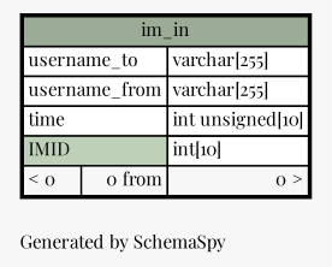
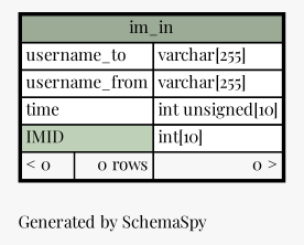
  digraph {
    bgcolor="#f7f7f7"
    fontname="Playfair Display"
    fontsize=11
    label="\nGenerated by SchemaSpy"
    labeljust=l
    nodesep=0.18
    rankdir=RL
    ranksep=0.46
-   n1 [fontname="Playfair Display" fontsize=11 label=<     <TABLE BORDER="2" CELLBORDER="1" CELLSPACING="0" BGCOLOR="#ffffff">       <TR><TD COLSPAN="3" BGCOLOR="#9bab96" ALIGN="CENTER">im_in</TD></TR>       <TR><TD PORT="username_to" COLSPAN="2" ALIGN="LEFT">username_to</TD><TD PORT="username_to.type" ALIGN="LEFT">varchar[255]</TD></TR>       <TR><TD PORT="username_from" COLSPAN="2" ALIGN="LEFT">username_from</TD><TD PORT="username_from.type" ALIGN="LEFT">varchar[255]</TD></TR>       <TR><TD PORT="time" COLSPAN="2" ALIGN="LEFT">time</TD><TD PORT="time.type" ALIGN="LEFT">int unsigned[10]</TD></TR>       <TR><TD PORT="IMID" COLSPAN="2" BGCOLOR="#bed1b8" ALIGN="LEFT">IMID</TD><TD PORT="IMID.type" ALIGN="LEFT">int[10]</TD></TR>       <TR><TD ALIGN="LEFT" BGCOLOR="#f7f7f7">&lt; 0</TD><TD ALIGN="RIGHT" BGCOLOR="#f7f7f7">0 from</TD><TD ALIGN="RIGHT" BGCOLOR="#f7f7f7">0 &gt;</TD></TR>     </TABLE>> shape=plaintext]
+   n1 [fontname="Playfair Display" fontsize=11 label=<     <TABLE BORDER="2" CELLBORDER="1" CELLSPACING="0" BGCOLOR="#ffffff">       <TR><TD COLSPAN="3" BGCOLOR="#9bab96" ALIGN="CENTER">im_in</TD></TR>       <TR><TD PORT="username_to" COLSPAN="2" ALIGN="LEFT">username_to</TD><TD PORT="username_to.type" ALIGN="LEFT">varchar[255]</TD></TR>       <TR><TD PORT="username_from" COLSPAN="2" ALIGN="LEFT">username_from</TD><TD PORT="username_from.type" ALIGN="LEFT">varchar[255]</TD></TR>       <TR><TD PORT="time" COLSPAN="2" ALIGN="LEFT">time</TD><TD PORT="time.type" ALIGN="LEFT">int unsigned[10]</TD></TR>       <TR><TD PORT="IMID" COLSPAN="2" BGCOLOR="#bed1b8" ALIGN="LEFT">IMID</TD><TD PORT="IMID.type" ALIGN="LEFT">int[10]</TD></TR>       <TR><TD ALIGN="LEFT" BGCOLOR="#f7f7f7">&lt; 0</TD><TD ALIGN="RIGHT" BGCOLOR="#f7f7f7">0 rows</TD><TD ALIGN="RIGHT" BGCOLOR="#f7f7f7">0 &gt;</TD></TR>     </TABLE>> shape=plaintext]
  }
